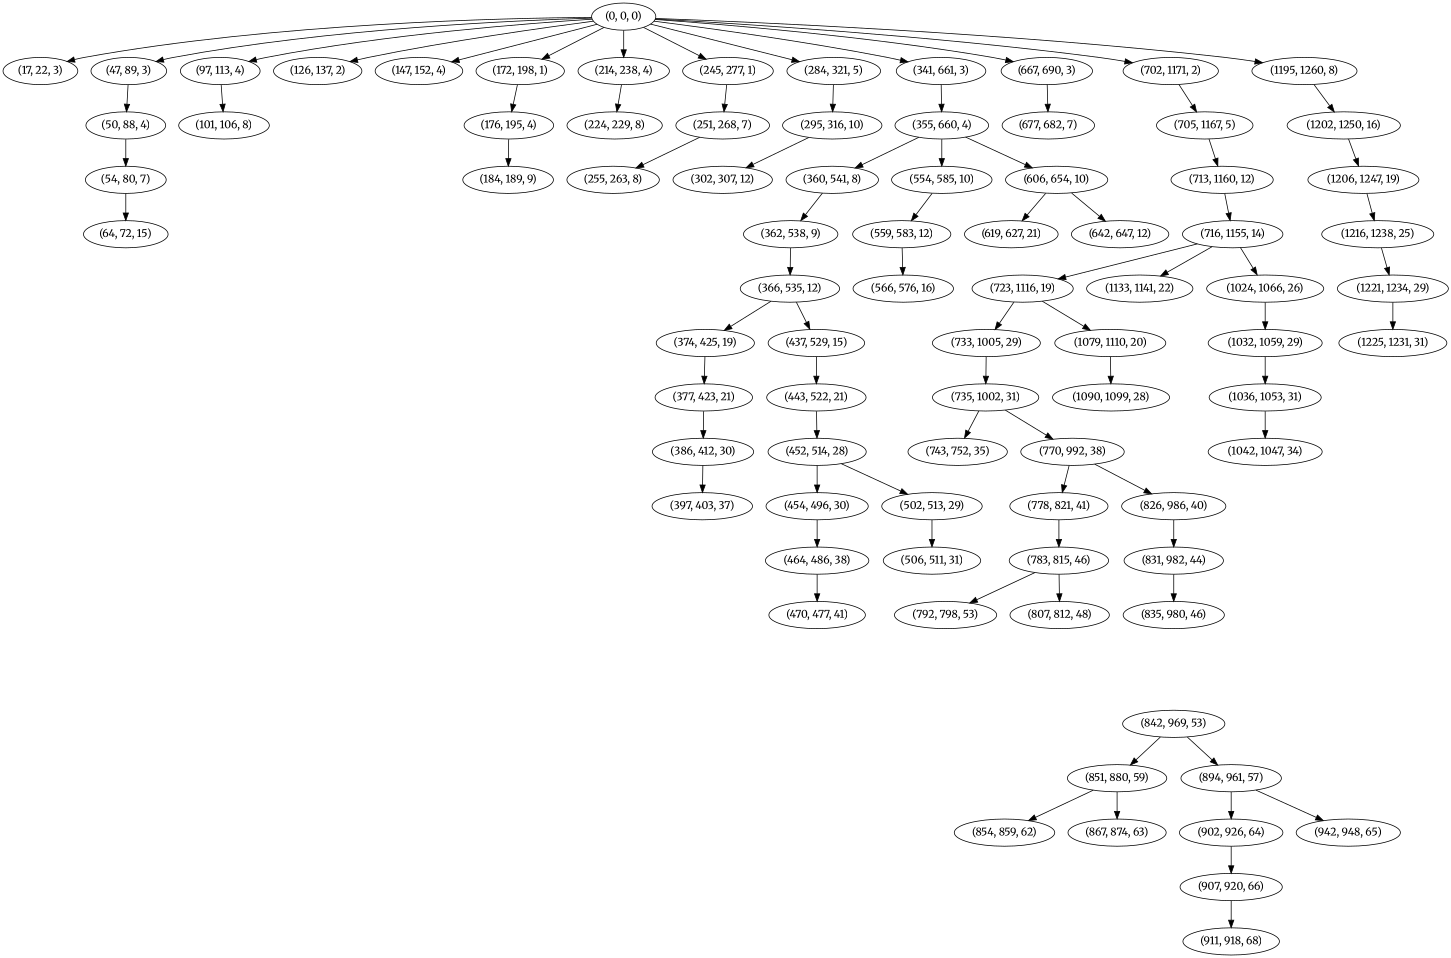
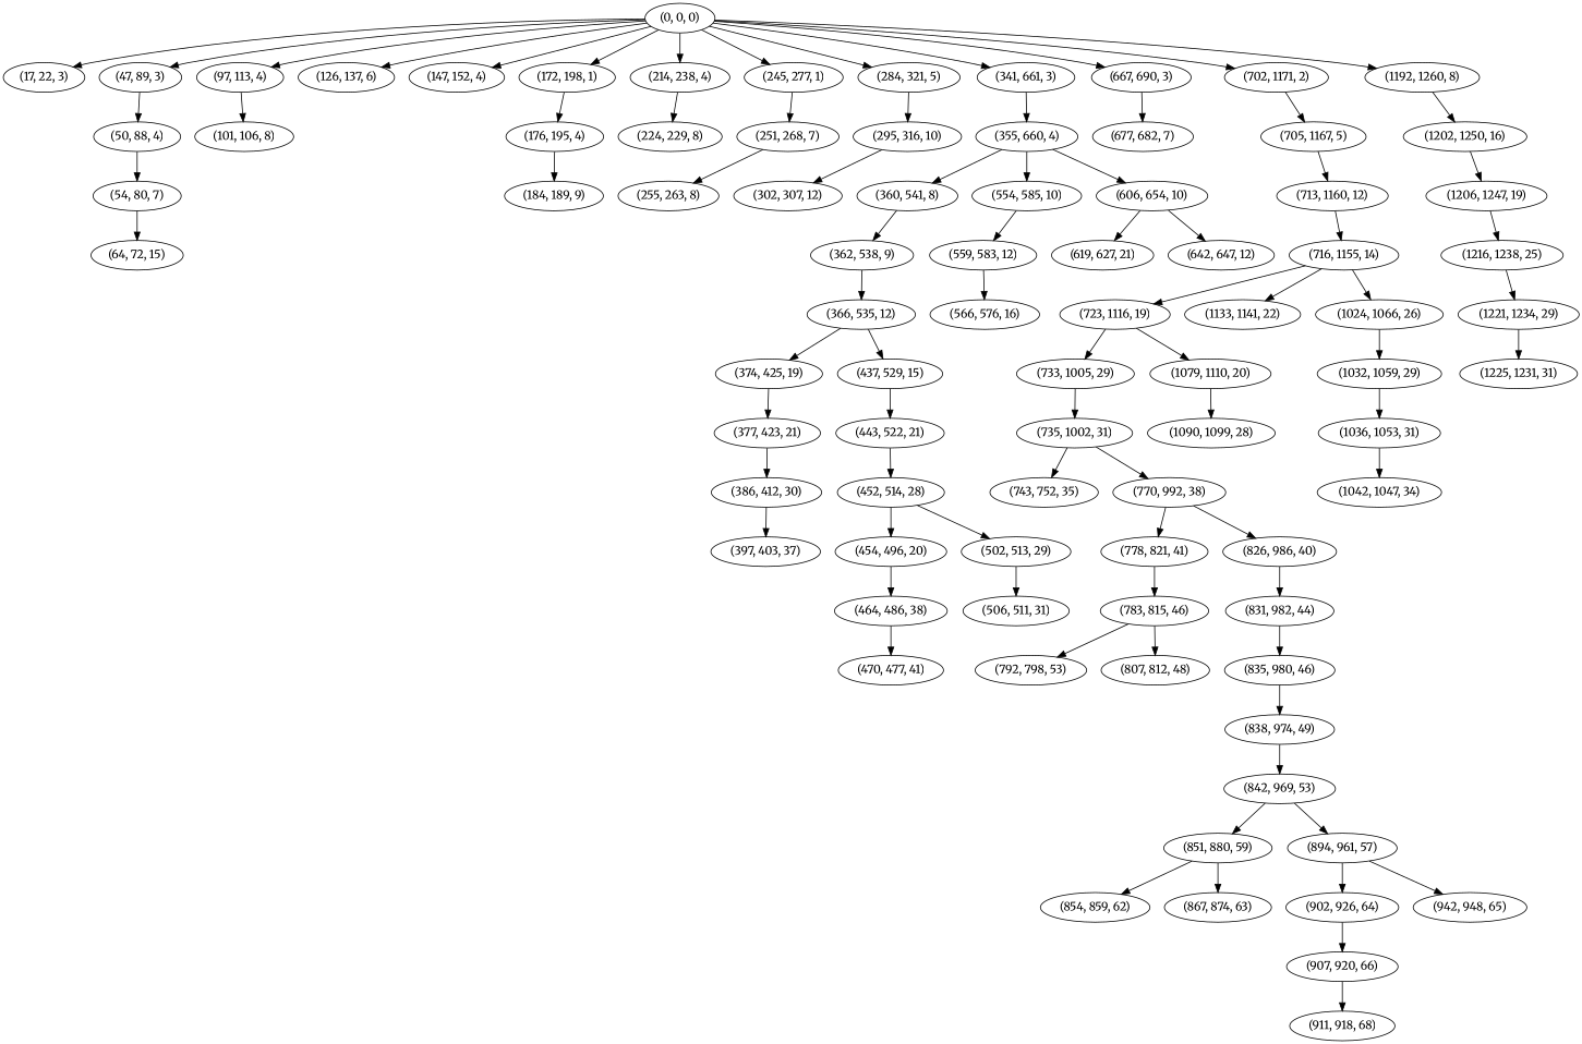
  digraph {
    fontname=Merriweather
    node [fontname=Merriweather]
    edge [fontname=Merriweather]
    "(0, 0, 0)"
    "(17, 22, 3)"
    "(47, 89, 3)"
    "(97, 113, 4)"
-   "(126, 137, 6)" [label="(126, 137, 2)"]
+   "(126, 137, 6)"
    "(147, 152, 4)"
    "(172, 198, 1)"
    "(214, 238, 4)"
    "(245, 277, 1)"
    "(284, 321, 5)"
    n11 [label="(341, 661, 3)"]
    "(667, 690, 3)"
    "(702, 1171, 2)"
-   "(1192, 1260, 8)" [label="(1195, 1260, 8)"]
+   "(1192, 1260, 8)"
    "(50, 88, 4)"
    "(101, 106, 8)"
    "(176, 195, 4)"
    "(224, 229, 8)"
    "(251, 268, 7)"
    "(295, 316, 10)"
    "(355, 660, 4)"
    "(677, 682, 7)"
    "(705, 1167, 5)"
    "(1202, 1250, 16)"
    "(54, 80, 7)"
    "(64, 72, 15)"
    "(184, 189, 9)"
    "(255, 263, 8)"
    "(302, 307, 12)"
    "(360, 541, 8)"
    "(554, 585, 10)"
    "(606, 654, 10)"
    "(362, 538, 9)"
    "(559, 583, 12)"
    "(619, 627, 21)"
    "(642, 647, 12)"
    "(366, 535, 12)"
    "(374, 425, 19)"
    "(437, 529, 15)"
    "(377, 423, 21)"
    "(443, 522, 21)"
    "(386, 412, 30)"
    "(397, 403, 37)"
    "(452, 514, 28)"
-   "(454, 496, 30)"
+   "(454, 496, 30)" [label="(454, 496, 20)"]
    "(502, 513, 29)"
    "(464, 486, 38)"
    "(506, 511, 31)"
    "(470, 477, 41)"
    "(566, 576, 16)"
    "(713, 1160, 12)"
    "(716, 1155, 14)"
    "(723, 1116, 19)"
    "(1133, 1141, 22)"
    "(1024, 1066, 26)"
    "(733, 1005, 29)"
    "(1079, 1110, 20)"
    "(735, 1002, 31)"
    "(1032, 1059, 29)"
    "(1090, 1099, 28)"
    "(743, 752, 35)"
    "(770, 992, 38)"
    "(778, 821, 41)"
    "(826, 986, 40)"
    "(783, 815, 46)"
    "(831, 982, 44)"
    "(792, 798, 53)"
    "(807, 812, 48)"
    "(835, 980, 46)"
+   "(838, 974, 49)"
    "(842, 969, 53)"
    "(851, 880, 59)"
    "(894, 961, 57)"
    "(854, 859, 62)"
    "(867, 874, 63)"
    "(902, 926, 64)"
    "(942, 948, 65)"
    "(907, 920, 66)"
    "(911, 918, 68)"
    "(1036, 1053, 31)"
    "(1042, 1047, 34)"
    "(1206, 1247, 19)"
    "(1216, 1238, 25)"
    "(1221, 1234, 29)"
    "(1225, 1231, 31)"
    "(0, 0, 0)" -> "(17, 22, 3)"
    "(0, 0, 0)" -> "(47, 89, 3)"
    "(0, 0, 0)" -> "(97, 113, 4)"
    "(0, 0, 0)" -> "(126, 137, 6)"
    "(0, 0, 0)" -> "(147, 152, 4)"
    "(0, 0, 0)" -> "(172, 198, 1)"
    "(0, 0, 0)" -> "(214, 238, 4)"
    "(0, 0, 0)" -> "(245, 277, 1)"
    "(0, 0, 0)" -> "(284, 321, 5)"
    "(0, 0, 0)" -> n11
    "(0, 0, 0)" -> "(667, 690, 3)"
    "(0, 0, 0)" -> "(702, 1171, 2)"
    "(0, 0, 0)" -> "(1192, 1260, 8)"
    "(47, 89, 3)" -> "(50, 88, 4)"
    "(97, 113, 4)" -> "(101, 106, 8)"
    "(172, 198, 1)" -> "(176, 195, 4)"
    "(214, 238, 4)" -> "(224, 229, 8)"
    "(245, 277, 1)" -> "(251, 268, 7)"
    "(284, 321, 5)" -> "(295, 316, 10)"
    n11 -> "(355, 660, 4)"
    "(667, 690, 3)" -> "(677, 682, 7)"
    "(702, 1171, 2)" -> "(705, 1167, 5)"
    "(1192, 1260, 8)" -> "(1202, 1250, 16)"
    "(50, 88, 4)" -> "(54, 80, 7)"
    "(176, 195, 4)" -> "(184, 189, 9)"
    "(251, 268, 7)" -> "(255, 263, 8)"
    "(295, 316, 10)" -> "(302, 307, 12)"
    "(355, 660, 4)" -> "(360, 541, 8)"
    "(355, 660, 4)" -> "(554, 585, 10)"
    "(355, 660, 4)" -> "(606, 654, 10)"
    "(705, 1167, 5)" -> "(713, 1160, 12)"
    "(1202, 1250, 16)" -> "(1206, 1247, 19)"
    "(54, 80, 7)" -> "(64, 72, 15)"
    "(360, 541, 8)" -> "(362, 538, 9)"
    "(554, 585, 10)" -> "(559, 583, 12)"
    "(606, 654, 10)" -> "(619, 627, 21)"
    "(606, 654, 10)" -> "(642, 647, 12)"
    "(362, 538, 9)" -> "(366, 535, 12)"
    "(559, 583, 12)" -> "(566, 576, 16)"
    "(366, 535, 12)" -> "(374, 425, 19)"
    "(366, 535, 12)" -> "(437, 529, 15)"
    "(374, 425, 19)" -> "(377, 423, 21)"
    "(437, 529, 15)" -> "(443, 522, 21)"
    "(377, 423, 21)" -> "(386, 412, 30)"
    "(443, 522, 21)" -> "(452, 514, 28)"
    "(386, 412, 30)" -> "(397, 403, 37)"
    "(452, 514, 28)" -> "(454, 496, 30)"
    "(452, 514, 28)" -> "(502, 513, 29)"
    "(454, 496, 30)" -> "(464, 486, 38)"
    "(502, 513, 29)" -> "(506, 511, 31)"
    "(464, 486, 38)" -> "(470, 477, 41)"
    "(713, 1160, 12)" -> "(716, 1155, 14)"
    "(716, 1155, 14)" -> "(723, 1116, 19)"
    "(716, 1155, 14)" -> "(1133, 1141, 22)"
    "(716, 1155, 14)" -> "(1024, 1066, 26)"
    "(723, 1116, 19)" -> "(733, 1005, 29)"
    "(723, 1116, 19)" -> "(1079, 1110, 20)"
    "(1024, 1066, 26)" -> "(1032, 1059, 29)"
    "(733, 1005, 29)" -> "(735, 1002, 31)"
    "(1079, 1110, 20)" -> "(1090, 1099, 28)"
    "(735, 1002, 31)" -> "(743, 752, 35)"
    "(735, 1002, 31)" -> "(770, 992, 38)"
    "(1032, 1059, 29)" -> "(1036, 1053, 31)"
    "(770, 992, 38)" -> "(778, 821, 41)"
    "(770, 992, 38)" -> "(826, 986, 40)"
    "(778, 821, 41)" -> "(783, 815, 46)"
    "(826, 986, 40)" -> "(831, 982, 44)"
    "(783, 815, 46)" -> "(792, 798, 53)"
    "(783, 815, 46)" -> "(807, 812, 48)"
    "(831, 982, 44)" -> "(835, 980, 46)"
+   "(835, 980, 46)" -> "(838, 974, 49)"
+   "(838, 974, 49)" -> "(842, 969, 53)"
    "(842, 969, 53)" -> "(851, 880, 59)"
    "(842, 969, 53)" -> "(894, 961, 57)"
    "(851, 880, 59)" -> "(854, 859, 62)"
    "(851, 880, 59)" -> "(867, 874, 63)"
    "(894, 961, 57)" -> "(902, 926, 64)"
    "(894, 961, 57)" -> "(942, 948, 65)"
    "(902, 926, 64)" -> "(907, 920, 66)"
    "(907, 920, 66)" -> "(911, 918, 68)"
    "(1036, 1053, 31)" -> "(1042, 1047, 34)"
    "(1206, 1247, 19)" -> "(1216, 1238, 25)"
    "(1216, 1238, 25)" -> "(1221, 1234, 29)"
    "(1221, 1234, 29)" -> "(1225, 1231, 31)"
  }
